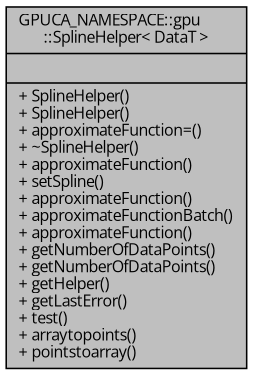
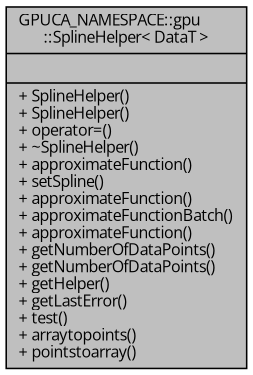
  digraph {
    fontname="Open Sans"
-   n1 [color=black fillcolor=grey75 fontcolor=black fontname="Open Sans" fontsize=10 height=0.2 label="{GPUCA_NAMESPACE::gpu\l::SplineHelper\< DataT \>\n||+ SplineHelper()\l+ SplineHelper()\l+ approximateFunction=()\l+ ~SplineHelper()\l+ approximateFunction()\l+ setSpline()\l+ approximateFunction()\l+ approximateFunctionBatch()\l+ approximateFunction()\l+ getNumberOfDataPoints()\l+ getNumberOfDataPoints()\l+ getHelper()\l+ getLastError()\l+ test()\l+ arraytopoints()\l+ pointstoarray()\l}" shape=record style=filled width=0.4]
+   n1 [color=black fillcolor=grey75 fontcolor=black fontname="Open Sans" fontsize=10 height=0.2 label="{GPUCA_NAMESPACE::gpu\l::SplineHelper\< DataT \>\n||+ SplineHelper()\l+ SplineHelper()\l+ operator=()\l+ ~SplineHelper()\l+ approximateFunction()\l+ setSpline()\l+ approximateFunction()\l+ approximateFunctionBatch()\l+ approximateFunction()\l+ getNumberOfDataPoints()\l+ getNumberOfDataPoints()\l+ getHelper()\l+ getLastError()\l+ test()\l+ arraytopoints()\l+ pointstoarray()\l}" shape=record style=filled width=0.4]
  }
